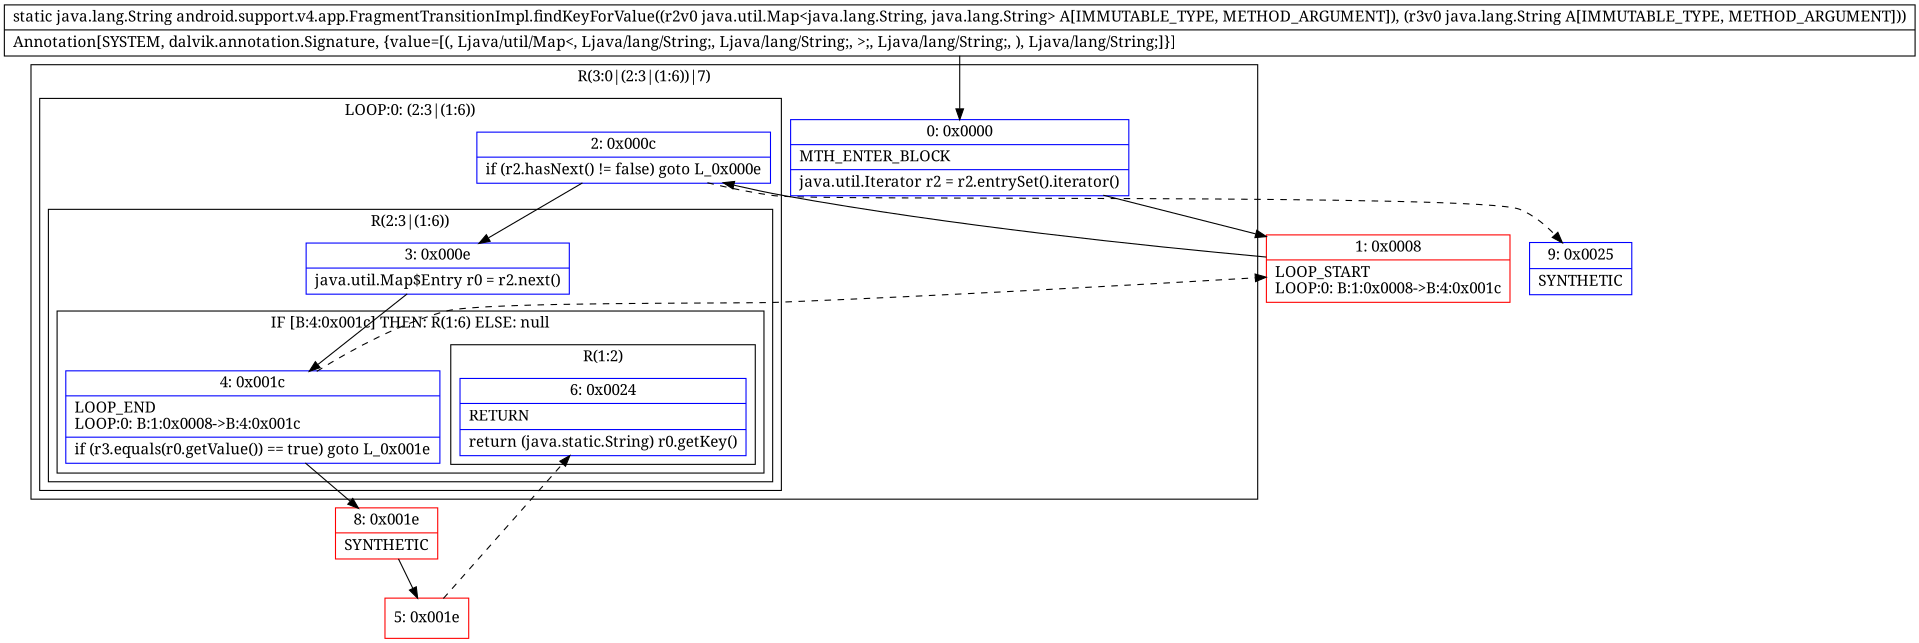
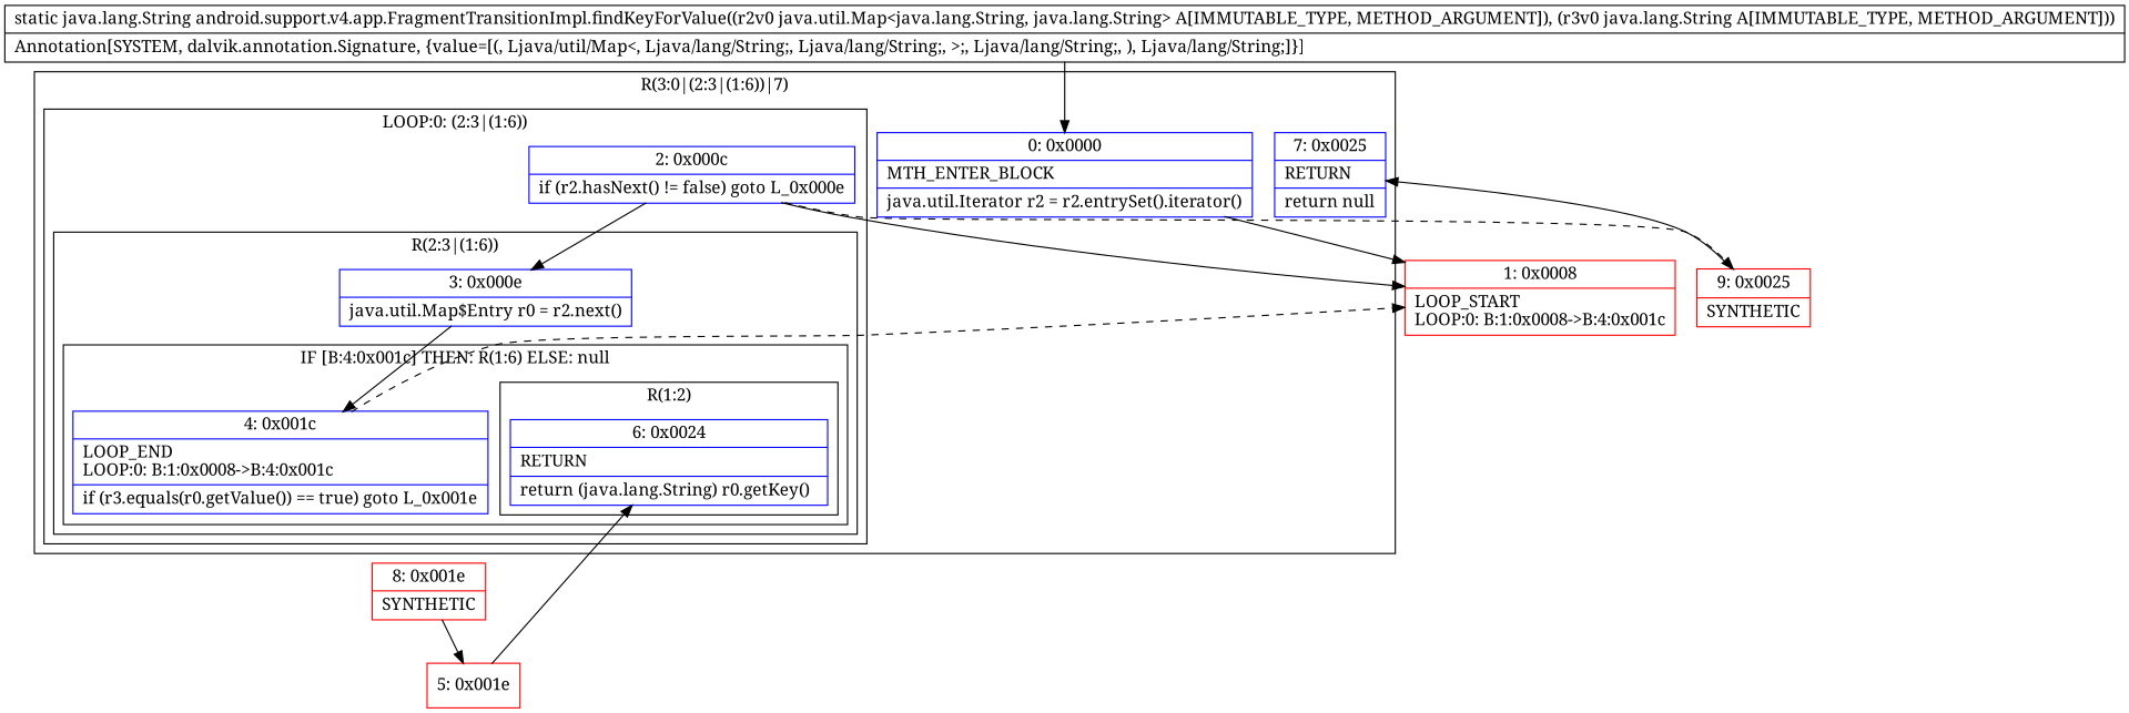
  digraph {
    fontname="Noto Serif"
    node [color=blue fontname="Noto Serif" shape=record]
    edge [fontname="Noto Serif"]
-   n1 [label="{6\:\ 0x0024|RETURN\l|return (java.static.String) r0.getKey()\l}"]
+   n1 [label="{6\:\ 0x0024|RETURN\l|return (java.lang.String) r0.getKey()\l}"]
    n2 [label="{4\:\ 0x001c|LOOP_END\lLOOP:0: B:1:0x0008\-\>B:4:0x001c\l|if (r3.equals(r0.getValue()) == true) goto L_0x001e\l}"]
    n3 [label="{3\:\ 0x000e|java.util.Map$Entry r0 = r2.next()\l}"]
    n4 [label="{2\:\ 0x000c|if (r2.hasNext() != false) goto L_0x000e\l}"]
    n5 [label="{0\:\ 0x0000|MTH_ENTER_BLOCK\l|java.util.Iterator r2 = r2.entrySet().iterator()\l}"]
+   n6 [label="{7\:\ 0x0025|RETURN\l|return null\l}"]
    n7 [color=red label="{1\:\ 0x0008|LOOP_START\lLOOP:0: B:1:0x0008\-\>B:4:0x001c\l}"]
    n8 [color=red label="{8\:\ 0x001e|SYNTHETIC\l}"]
-   n9 [label="{9\:\ 0x0025|SYNTHETIC\l}"]
+   n9 [color=red label="{9\:\ 0x0025|SYNTHETIC\l}"]
    n10 [color=red label="{5\:\ 0x001e}"]
    n11 [label="{static java.lang.String android.support.v4.app.FragmentTransitionImpl.findKeyForValue((r2v0 java.util.Map\<java.lang.String, java.lang.String\> A[IMMUTABLE_TYPE, METHOD_ARGUMENT]), (r3v0 java.lang.String A[IMMUTABLE_TYPE, METHOD_ARGUMENT]))  | Annotation[SYSTEM, dalvik.annotation.Signature, \{value=[(, Ljava\/util\/Map\<, Ljava\/lang\/String;, Ljava\/lang\/String;, \>;, Ljava\/lang\/String;, ), Ljava\/lang\/String;]\}]\l}" color=""]
    subgraph cluster_1 {
      label="R(3:0|(2:3|(1:6))|7)"
      n5
+     n6
      subgraph cluster_2 {
        label="LOOP:0: (2:3|(1:6))"
        n4
        subgraph cluster_3 {
          label="R(2:3|(1:6))"
          n3
          subgraph cluster_4 {
            label="IF [B:4:0x001c] THEN: R(1:6) ELSE: null"
            n2
            subgraph cluster_5 {
              label="R(1:2)"
              n1
            }
          }
        }
      }
    }
    n2 -> n7 [style=dashed]
-   n2 -> n8
    n3 -> n2
    n4 -> n3
    n4 -> n9 [style=dashed]
    n5 -> n7
-   n7 -> n4
+   n4 -> n7
    n8 -> n10
-   n10 -> n1 [style=dashed]
+   n9 -> n6
+   n10 -> n1
    n11 -> n5
  }
